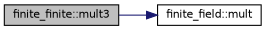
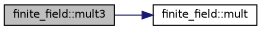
  digraph {
    rankdir=LR
    node [color=black fontname=Helvetica fontsize=10 shape=record style=filled]
-   n1 [fillcolor=grey75 fontcolor=black height=0.2 label="finite_finite::mult3" width=0.4]
+   n1 [fillcolor=grey75 fontcolor=black height=0.2 label="finite_field::mult3" width=0.4]
    n2 [fillcolor=white height=0.2 label="finite_field::mult" width=0.4]
    n1 -> n2 [color=midnightblue fontname=Helvetica fontsize=10 labelfontname=Helvetica labelfontsize=10 style=solid]
  }
